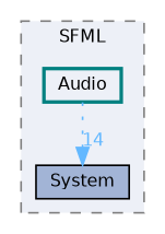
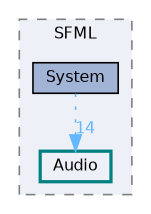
  digraph {
    compound=true
    node [fontname=Helvetica fontsize=10 shape=box]
    n1 [color=black fillcolor="#a2b4d6" height=0.2 label=System style=filled width=0.4]
    n2 [color=teal fillcolor="#edf0f7" height=0.2 label=Audio style="filled,bold" width=0.4]
    subgraph cluster_1 {
      bgcolor="#edf0f7"
      fontname=Helvetica
      fontsize=10
      label=SFML
      pencolor=grey50
      style="filled,dashed"
      n1
      n2
    }
-   n2 -> n1 [color=steelblue1 fontcolor=steelblue1 fontname=Helvetica fontsize=10 headlabel=14 labeldistance=1.5 labelfontname=Helvetica labelfontsize=10 style=dotted]
+   n1 -> n2 [color=steelblue1 fontcolor=steelblue1 fontname=Helvetica fontsize=10 headlabel=14 labeldistance=1.5 labelfontname=Helvetica labelfontsize=10 style=dotted]
  }
